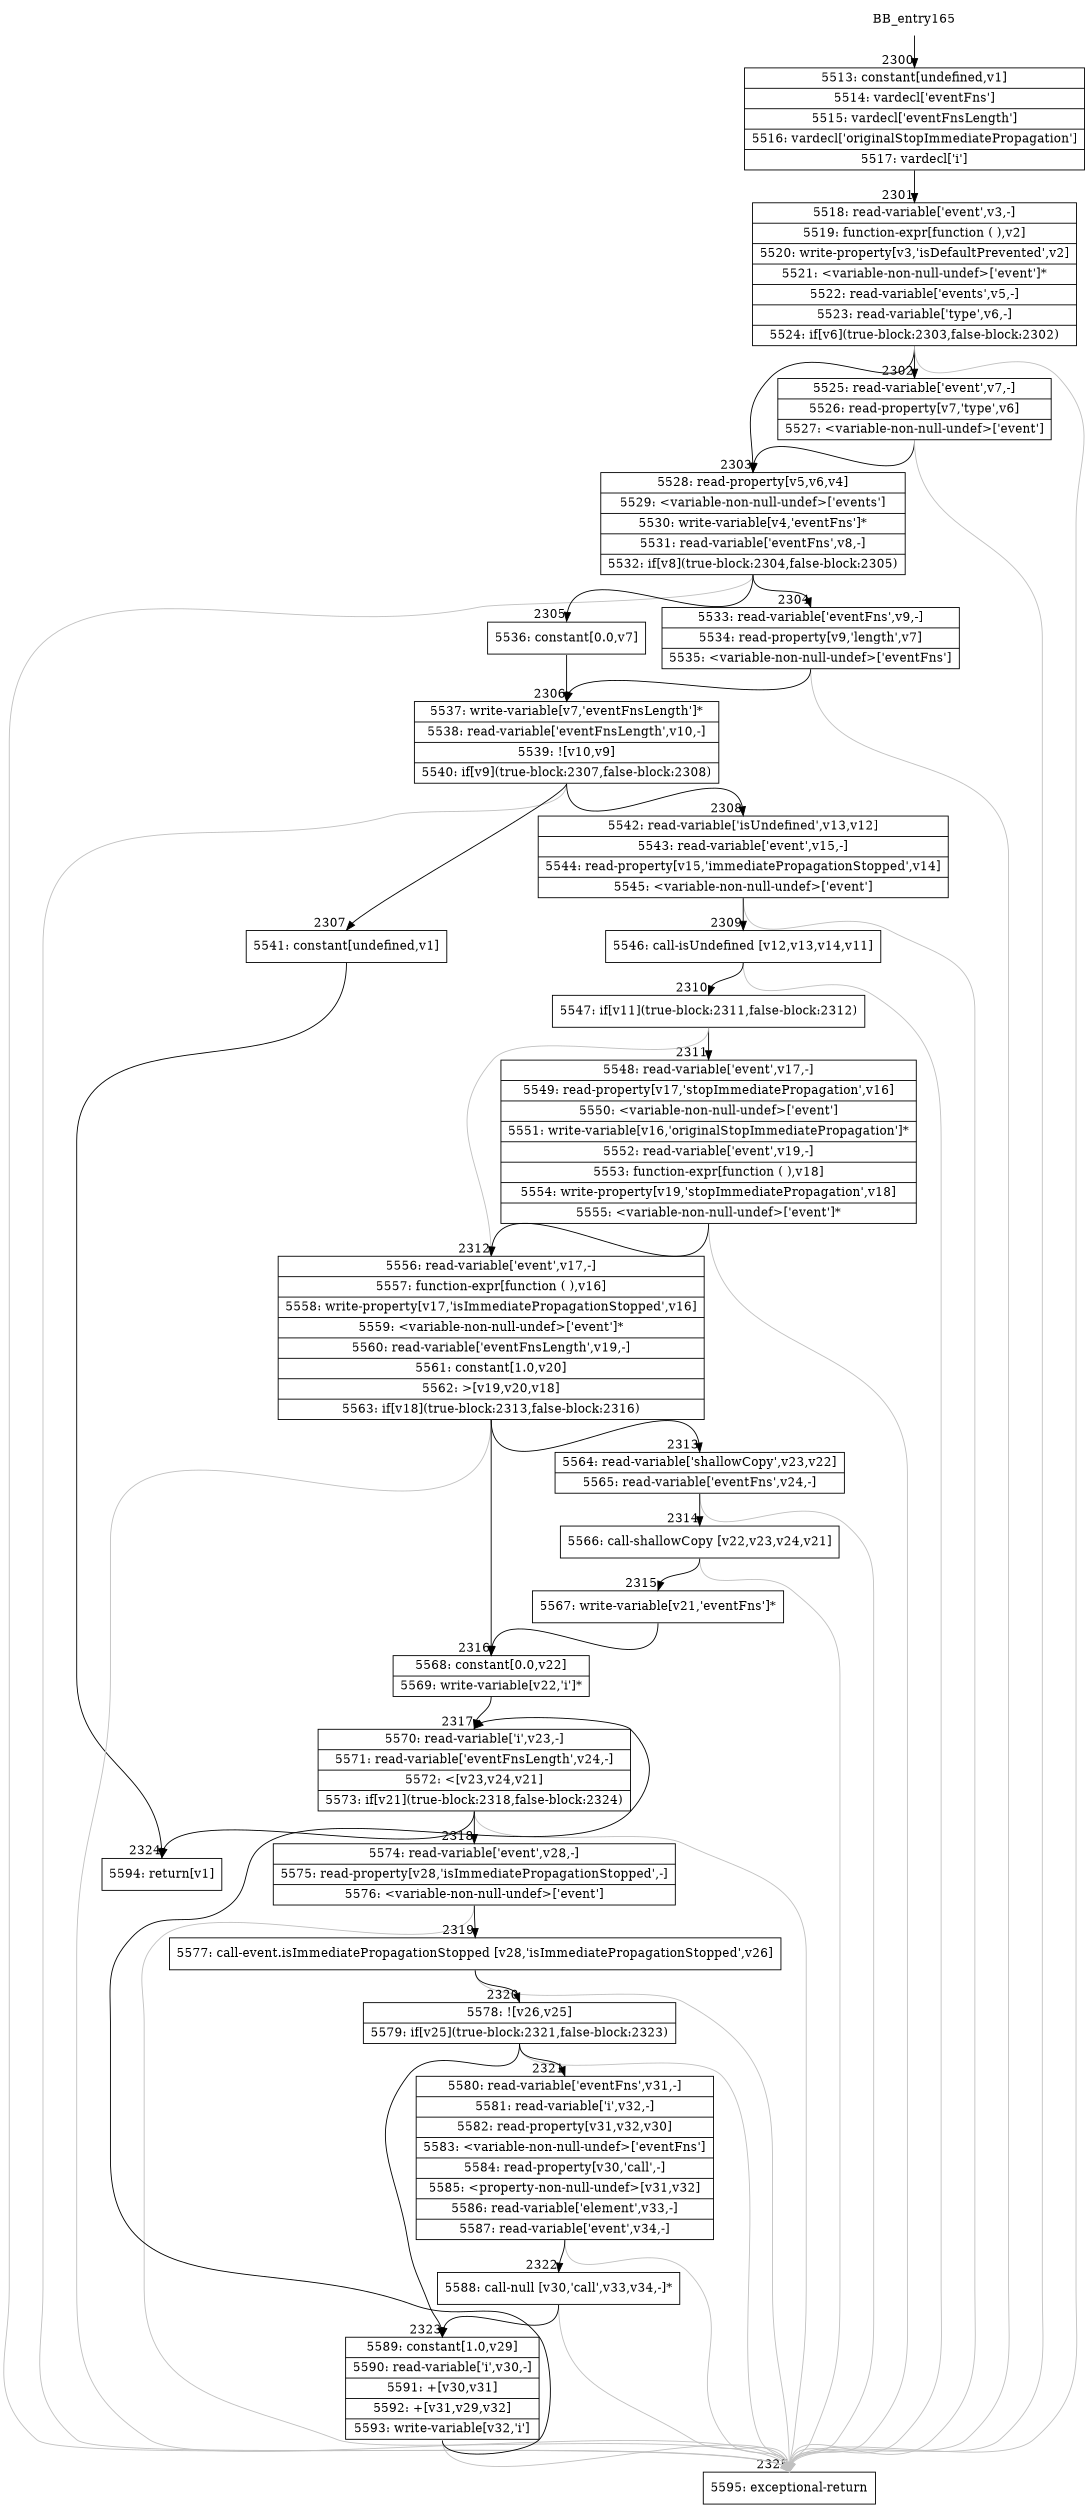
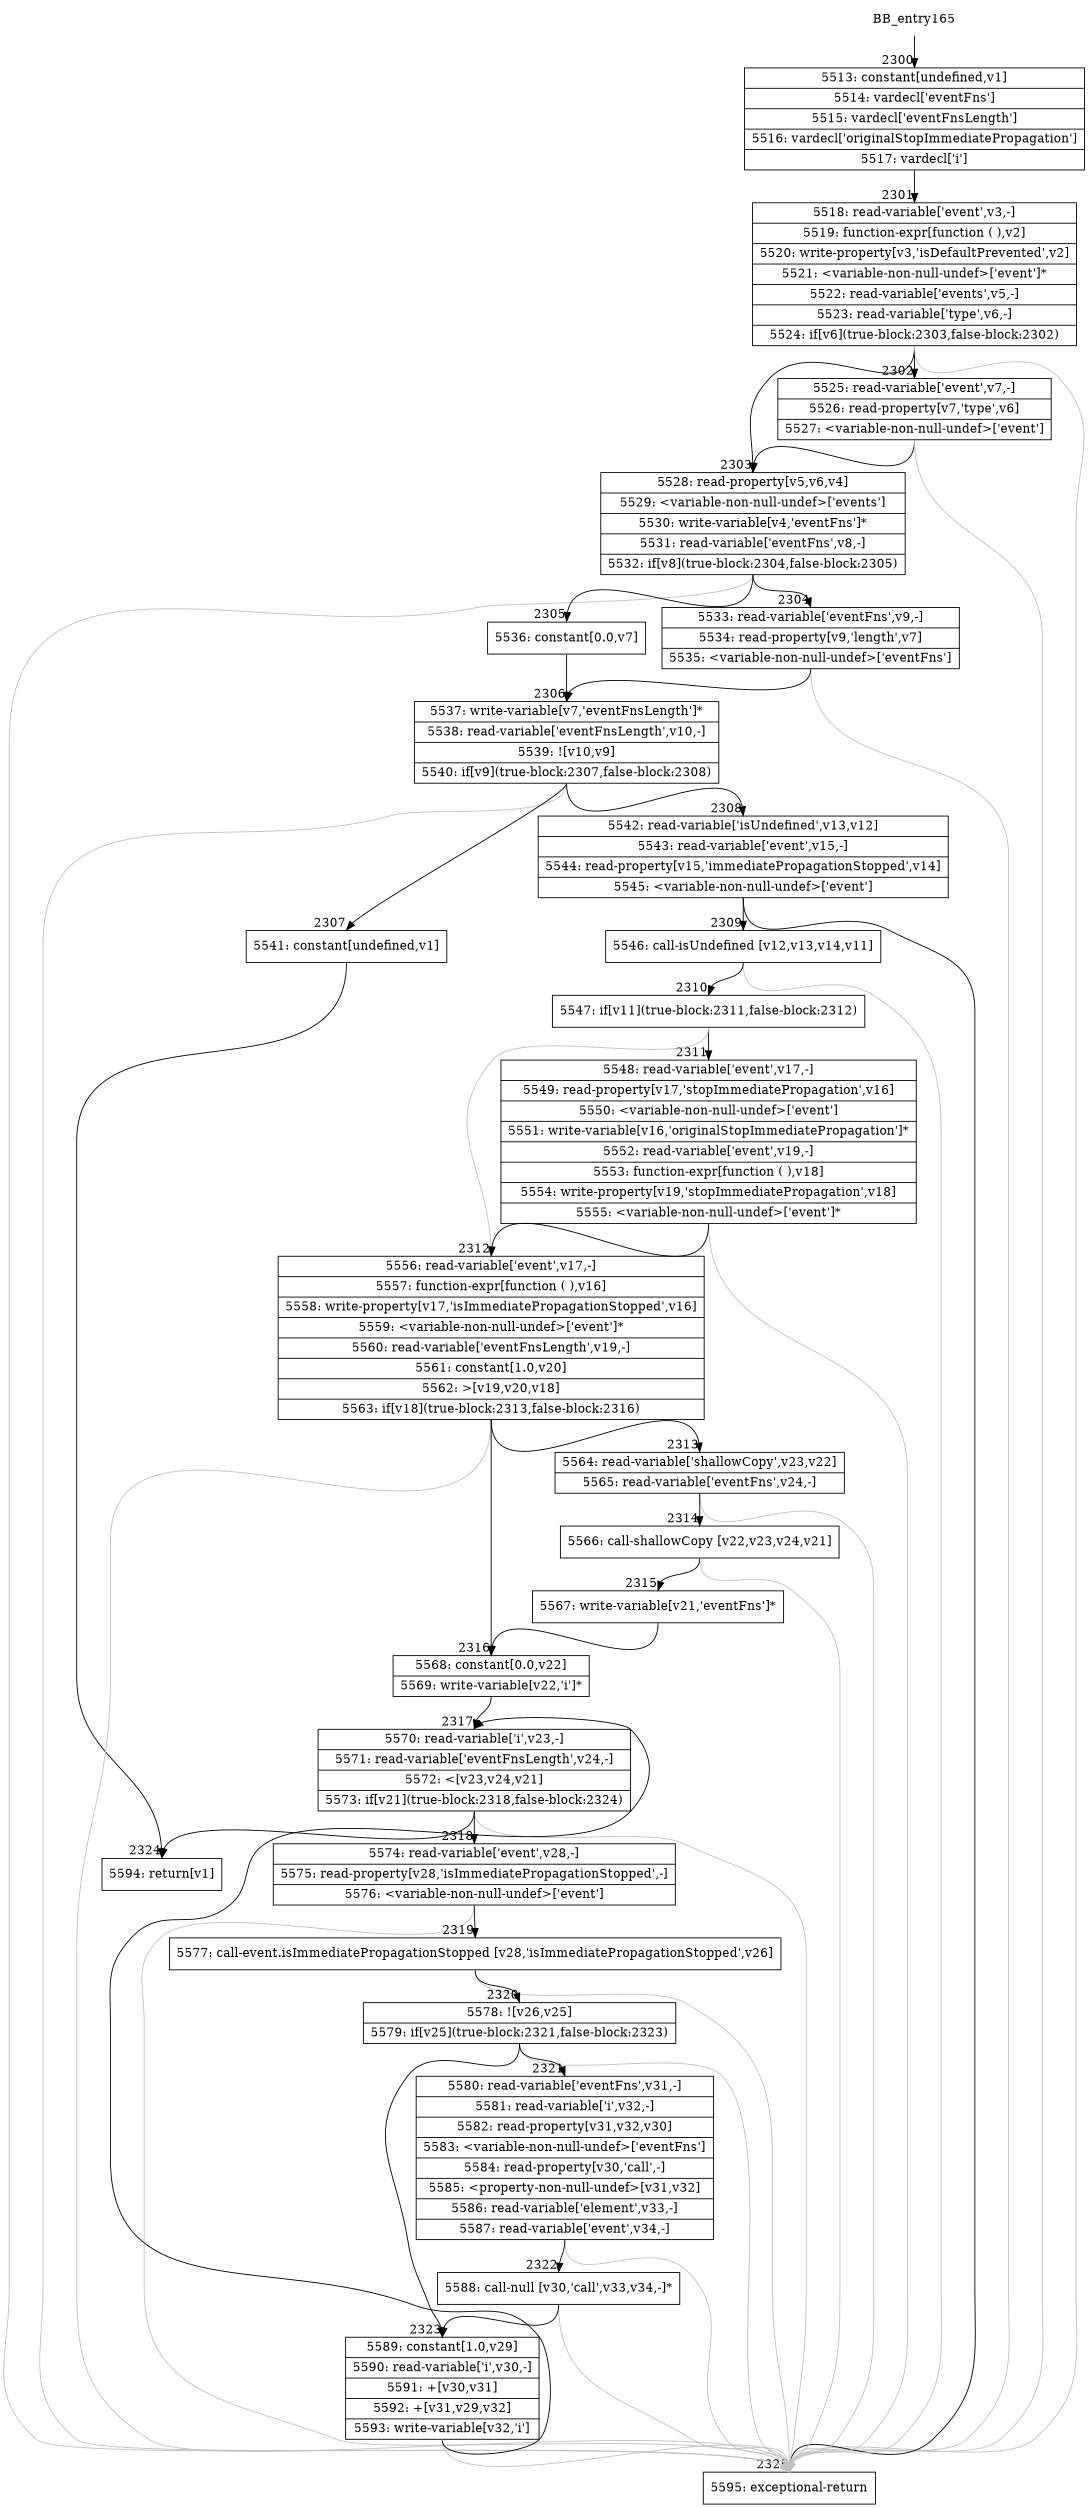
  digraph {
    rankdir=TD
    node [shape=record]
    edge [headport=n tailport=s]
    n1 [label=BB_entry165 shape=none]
    n2 [label="{5513: constant[undefined,v1]|5514: vardecl['eventFns']|5515: vardecl['eventFnsLength']|5516: vardecl['originalStopImmediatePropagation']|5517: vardecl['i']}"]
    n3 [label="{5518: read-variable['event',v3,-]|5519: function-expr[function ( ),v2]|5520: write-property[v3,'isDefaultPrevented',v2]|5521: \<variable-non-null-undef\>['event']*|5522: read-variable['events',v5,-]|5523: read-variable['type',v6,-]|5524: if[v6](true-block:2303,false-block:2302)}"]
    n4 [label="{5528: read-property[v5,v6,v4]|5529: \<variable-non-null-undef\>['events']|5530: write-variable[v4,'eventFns']*|5531: read-variable['eventFns',v8,-]|5532: if[v8](true-block:2304,false-block:2305)}"]
    n5 [label="{5525: read-variable['event',v7,-]|5526: read-property[v7,'type',v6]|5527: \<variable-non-null-undef\>['event']}"]
    n6 [label="{5595: exceptional-return}"]
    n7 [label="{5533: read-variable['eventFns',v9,-]|5534: read-property[v9,'length',v7]|5535: \<variable-non-null-undef\>['eventFns']}"]
    n8 [label="{5536: constant[0.0,v7]}"]
    n9 [label="{5537: write-variable[v7,'eventFnsLength']*|5538: read-variable['eventFnsLength',v10,-]|5539: ![v10,v9]|5540: if[v9](true-block:2307,false-block:2308)}"]
    n10 [label="{5541: constant[undefined,v1]}"]
    n11 [label="{5542: read-variable['isUndefined',v13,v12]|5543: read-variable['event',v15,-]|5544: read-property[v15,'immediatePropagationStopped',v14]|5545: \<variable-non-null-undef\>['event']}"]
    n12 [label="{5594: return[v1]}"]
    n13 [label="{5546: call-isUndefined [v12,v13,v14,v11]}"]
    n14 [label="{5547: if[v11](true-block:2311,false-block:2312)}"]
    n15 [label="{5548: read-variable['event',v17,-]|5549: read-property[v17,'stopImmediatePropagation',v16]|5550: \<variable-non-null-undef\>['event']|5551: write-variable[v16,'originalStopImmediatePropagation']*|5552: read-variable['event',v19,-]|5553: function-expr[function ( ),v18]|5554: write-property[v19,'stopImmediatePropagation',v18]|5555: \<variable-non-null-undef\>['event']*}"]
    n16 [label="{5556: read-variable['event',v17,-]|5557: function-expr[function ( ),v16]|5558: write-property[v17,'isImmediatePropagationStopped',v16]|5559: \<variable-non-null-undef\>['event']*|5560: read-variable['eventFnsLength',v19,-]|5561: constant[1.0,v20]|5562: \>[v19,v20,v18]|5563: if[v18](true-block:2313,false-block:2316)}"]
    n17 [label="{5564: read-variable['shallowCopy',v23,v22]|5565: read-variable['eventFns',v24,-]}"]
    n18 [label="{5568: constant[0.0,v22]|5569: write-variable[v22,'i']*}"]
    n19 [label="{5566: call-shallowCopy [v22,v23,v24,v21]}"]
    n20 [label="{5570: read-variable['i',v23,-]|5571: read-variable['eventFnsLength',v24,-]|5572: \<[v23,v24,v21]|5573: if[v21](true-block:2318,false-block:2324)}"]
    n21 [label="{5567: write-variable[v21,'eventFns']*}"]
    n22 [label="{5574: read-variable['event',v28,-]|5575: read-property[v28,'isImmediatePropagationStopped',-]|5576: \<variable-non-null-undef\>['event']}"]
    n23 [label="{5577: call-event.isImmediatePropagationStopped [v28,'isImmediatePropagationStopped',v26]}"]
    n24 [label="{5578: ![v26,v25]|5579: if[v25](true-block:2321,false-block:2323)}"]
    n25 [label="{5580: read-variable['eventFns',v31,-]|5581: read-variable['i',v32,-]|5582: read-property[v31,v32,v30]|5583: \<variable-non-null-undef\>['eventFns']|5584: read-property[v30,'call',-]|5585: \<property-non-null-undef\>[v31,v32]|5586: read-variable['element',v33,-]|5587: read-variable['event',v34,-]}"]
    n26 [label="{5589: constant[1.0,v29]|5590: read-variable['i',v30,-]|5591: +[v30,v31]|5592: +[v31,v29,v32]|5593: write-variable[v32,'i']}"]
    n27 [label="{5588: call-null [v30,'call',v33,v34,-]*}"]
    n1 -> n2 [headlabel="    2300"]
    n2 -> n3 [headlabel="      2301"]
    n3 -> n4 [headlabel="      2303"]
    n3 -> n5 [headlabel="      2302"]
    n3 -> n6 [color=gray headlabel="      2325"]
    n4 -> n6 [color=gray]
    n4 -> n7 [headlabel="      2304"]
    n4 -> n8 [headlabel="      2305"]
    n5 -> n4
    n5 -> n6 [color=gray]
    n7 -> n6 [color=gray]
    n7 -> n9 [headlabel="      2306"]
    n8 -> n9
    n9 -> n6 [color=gray]
    n9 -> n10 [headlabel="      2307"]
    n9 -> n11 [headlabel="      2308"]
    n10 -> n12 [headlabel="      2324"]
-   n11 -> n6 [color=gray]
+   n11 -> n6 [color=black]
    n11 -> n13 [headlabel="      2309"]
    n13 -> n6 [color=gray]
    n13 -> n14 [headlabel="      2310"]
    n14 -> n15 [headlabel="      2311"]
    n14 -> n16 [color=gray headlabel="      2312"]
    n15 -> n6 [color=gray]
    n15 -> n16
    n16 -> n6 [color=gray]
    n16 -> n17 [headlabel="      2313"]
    n16 -> n18 [headlabel="      2316"]
    n17 -> n6 [color=gray]
    n17 -> n19 [headlabel="      2314"]
    n18 -> n20 [headlabel="      2317"]
    n19 -> n6 [color=gray]
    n19 -> n21 [headlabel="      2315"]
    n20 -> n6 [color=gray]
    n20 -> n12
    n20 -> n22 [headlabel="      2318"]
    n21 -> n18
    n22 -> n6 [color=gray]
    n22 -> n23 [headlabel="      2319"]
    n23 -> n6 [color=gray]
    n23 -> n24 [headlabel="      2320"]
    n24 -> n6 [color=gray]
    n24 -> n25 [headlabel="      2321"]
    n24 -> n26 [headlabel="      2323"]
    n25 -> n6 [color=gray]
    n25 -> n27 [headlabel="      2322"]
    n26 -> n6 [color=gray]
    n26 -> n20
    n27 -> n6 [color=gray]
    n27 -> n26
  }
